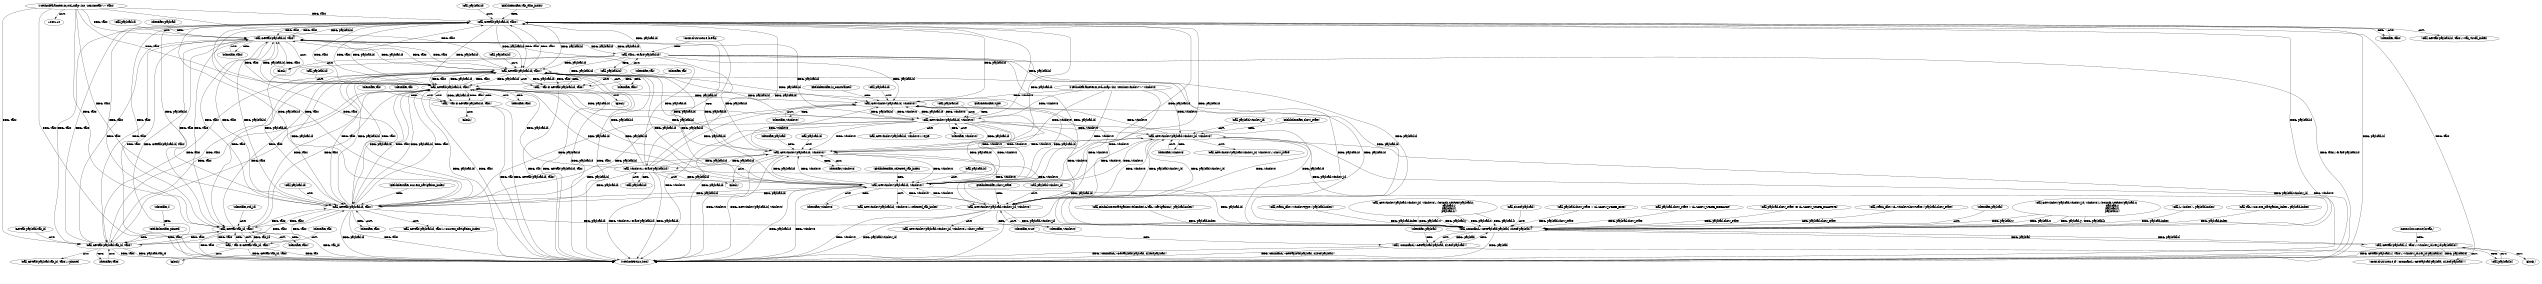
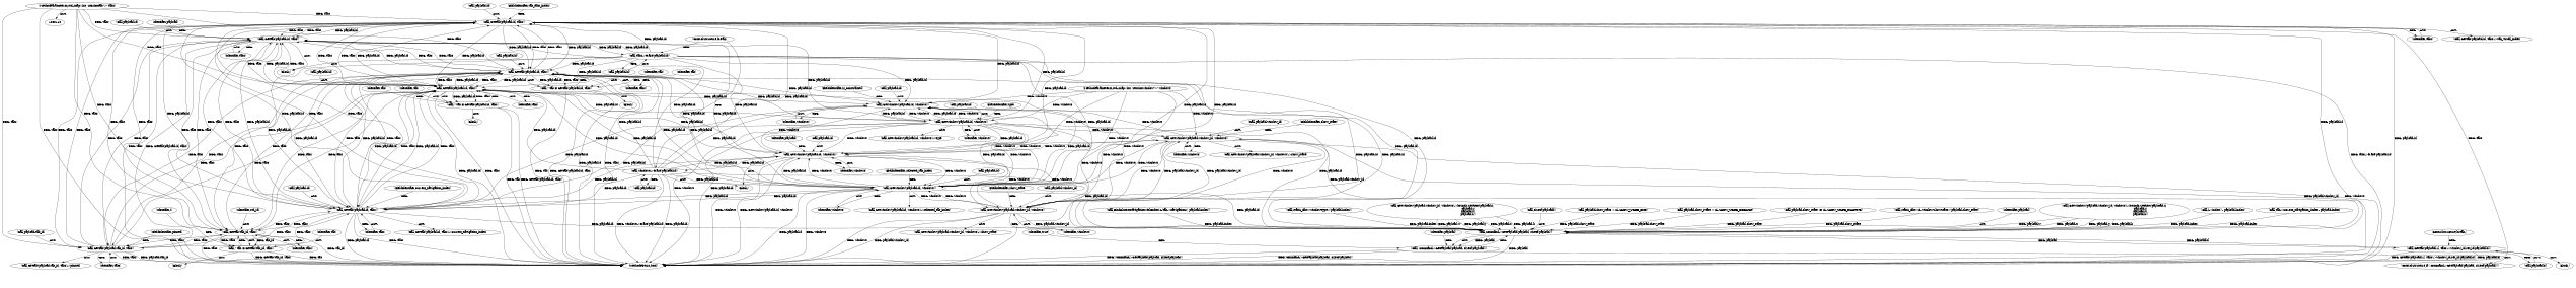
  digraph {
    fontname="DejaVu Serif"
    node [fontname="DejaVu Serif"]
    edge [fontname="DejaVu Serif"]
    n1 [label="(MethodParameterIn,std::map<int, SessionTab*>* tabs)"]
    n2 [label="(Call,GetTab(payload.id, tabs))"]
    n3 [label="(Call,GetTab(payload.id, tabs))"]
    n4 [label="(Call,GetTab(payload.id, tabs))"]
    n5 [label="(Call,GetTab(payload.id, tabs))"]
    n6 [label="(Call,GetTab(tab_id, tabs))"]
    n7 [label="(Call,GetTab(payload.id, tabs))"]
    n8 [label="(Call,GetTab(payload.tab_id, tabs))"]
    n9 [label="(MethodReturn,bool)"]
    n10 [label=1000110]
    n11 [label="(Call,command->GetPayload(payload, sizeof(payload)))"]
    n12 [label="(Call,GetWindow(payload.id, windows))"]
    n13 [label="(Call,GetWindow(payload.id, windows))"]
    n14 [label="(Call,GetWindow(payload.id, windows))"]
    n15 [label="(Identifier,tabs)"]
    n16 [label="(Call,GetTab(payload.id, tabs)->tab_visual_index)"]
    n17 [label="(Call,tabs->erase(payload.id))"]
    n18 [label="(Block,)"]
    n19 [label="(Identifier,tabs)"]
    n20 [label="(Call,* tab = GetTab(payload.id, tabs))"]
    n21 [label="(Identifier,tabs)"]
    n22 [label="(Call,* tab = GetTab(payload.id, tabs))"]
    n23 [label="(Identifier,tabs)"]
    n24 [label="(Call,* tab = GetTab(tab_id, tabs))"]
    n25 [label="(Identifier,tabs)"]
    n26 [label="(Identifier,tabs)"]
    n27 [label="(Call,GetTab(payload.id, tabs)->current_navigation_index)"]
    n28 [label="(Call,GetTab(payload.tab_id, tabs)->pinned)"]
    n29 [label="(Identifier,tabs)"]
    n30 [label="(Call,!command->GetPayload(payload, sizeof(payload)))"]
    n31 [label="(Call,GetTab(payload[1], tabs)->window_id.set_id(payload[0]))"]
    n32 [label="(Call,GetWindow(payload.window_id, windows))"]
    n33 [label="(Call,GetWindow(payload.window_id, windows))"]
    n34 [label="(Call,windows->erase(payload.id))"]
    n35 [label="(Block,)"]
    n36 [label="(Identifier,windows)"]
    n37 [label="(Identifier,windows)"]
    n38 [label="(Call,GetWindow(payload.id, windows)->selected_tab_index)"]
    n39 [label="(Call,GetWindow(payload.id, windows))"]
    n40 [label="(Identifier,windows)"]
    n41 [label="(ControlStructure,if (!command->GetPayload(payload, sizeof(payload))))"]
    n42 [label="(Block,)"]
    n43 [label="(Call,payload[0])"]
    n44 [label="(Call,sizeof(payload))"]
    n45 [label="(Call,payload.id)"]
    n46 [label="(Identifier,windows)"]
    n47 [label="(Call,GetWindow(payload.window_id, windows)->show_state)"]
    n48 [label="(Identifier,windows)"]
    n49 [label="(Call,GetWindow(payload.window_id, windows)->show_state)"]
    n50 [label="(Call,payload.id)"]
    n51 [label="(Block,)"]
    n52 [label="(Block,)"]
    n53 [label="(Block,)"]
    n54 [label="(Call,GetWindow(payload.id, windows)->type)"]
    n55 [label="(Identifier,windows)"]
    n56 [label="(Identifier,tab)"]
    n57 [label="(Identifier,i)"]
    n58 [label="(Call,payload.id)"]
    n59 [label="(MethodParameterIn,std::map<int, SessionWindow*>* windows)"]
    n60 [label="(Call,payload.window_id)"]
    n61 [label="(Identifier,tab)"]
    n62 [label="(Call,payload.id)"]
    n63 [label="(Call,payload.show_state < ui::SHOW_STATE_END)"]
-   n64 [label="(GetTab,payload.tab_id)"]
+   n64 [label="(Call,payload.tab_id)"]
    n65 [label="(Identifier,payload)"]
    n66 [label="(Call,payload.show_state > ui::SHOW_STATE_DEFAULT)"]
    n67 [label="(Identifier,std_id)"]
    n68 [label="(FieldIdentifier,show_state)"]
    n69 [label="(FieldIdentifier,is_constrained)"]
    n70 [label="(Call,payload.show_state != ui::SHOW_STATE_INACTIVE)"]
    n71 [label="(FieldIdentifier,type)"]
    n72 [label="(ControlStructure,break;)"]
    n73 [label="(Call,payload.id)"]
    n74 [label="(Identifier,true)"]
    n75 [label="(FieldIdentifier,show_state)"]
    n76 [label="(Identifier,tab)"]
    n77 [label="(Call,payload.id)"]
    n78 [label="(FieldIdentifier,current_navigation_index)"]
    n79 [label="(Call,static_cast<ui::WindowShowState>(payload.show_state))"]
    n80 [label="(Identifier,payload)"]
    n81 [label="(Identifier,tab)"]
    n82 [label="(Call,GetWindow(payload.window_id, windows)->bounds.SetRect(payload.x,\n                                                              payload.y,\n                                                              payload.w,\n                                                              payload.h))"]
    n83 [label="(Call,payload.id)"]
    n84 [label="(ControlStructure,break;)"]
    n85 [label="(Call,i->index() - payload.index)"]
    n86 [label="(FieldIdentifier,tab_tabs_index)"]
    n87 [label="(FieldIdentifier,selected_tab_index)"]
    n88 [label="(Call,payload.id)"]
    n89 [label="(Call,tab->current_navigation_index - payload.index)"]
    n90 [label="(Identifier,tab)"]
    n91 [label="(Call,GetWindow(payload.window_id, windows)->bounds.SetRect(payload.x,\n                                                              payload.y,\n                                                              payload.w,\n                                                              payload.h))"]
    n92 [label="(FieldIdentifier,pinned)"]
    n93 [label="(Call,payload.id)"]
    n94 [label="(Call,payload.id)"]
    n95 [label="(Call,FindClosestNavigationWithIndex(&(tab->navigations), payload.index))"]
    n96 [label="(Call,payload.id)"]
    n97 [label="(Identifier,payload)"]
    n98 [label="(Call,static_cast<WindowType>(payload.index))"]
    n99 [label="(Identifier,payload)"]
    n100 [label="(Call,payload.window_id)"]
    n1 -> n2 [label="DDG: tabs"]
    n1 -> n3 [label="DDG: tabs"]
    n1 -> n4 [label="DDG: tabs"]
    n1 -> n5 [label="DDG: tabs"]
    n1 -> n6 [label="DDG: tabs"]
    n1 -> n7 [label="DDG: tabs"]
    n1 -> n8 [label="DDG: tabs"]
    n1 -> n9 [label="DDG: tabs"]
    n1 -> n10 [label="AST: "]
    n2 -> n3 [label="DDG: payload.id"]
    n2 -> n3 [label="DDG: tabs"]
    n2 -> n4 [label="DDG: payload.id"]
    n2 -> n4 [label="DDG: tabs"]
    n2 -> n5 [label="DDG: payload.id"]
    n2 -> n5 [label="DDG: tabs"]
    n2 -> n6 [label="DDG: tabs"]
    n2 -> n7 [label="DDG: payload.id"]
    n2 -> n7 [label="DDG: tabs"]
    n2 -> n8 [label="DDG: tabs"]
    n2 -> n9 [label="DDG: payload.id"]
    n2 -> n9 [label="DDG: tabs"]
    n2 -> n11 [label="DDG: payload.id"]
    n2 -> n12 [label="DDG: payload.id"]
    n2 -> n13 [label="DDG: payload.id"]
    n2 -> n14 [label="DDG: payload.id"]
    n2 -> n15 [label="CFG: "]
    n2 -> n16 [label="AST: "]
    n3 -> n2 [label="DDG: tabs"]
    n3 -> n4 [label="DDG: tabs"]
    n3 -> n5 [label="DDG: tabs"]
    n3 -> n6 [label="DDG: tabs"]
    n3 -> n7 [label="DDG: tabs"]
    n3 -> n8 [label="DDG: tabs"]
    n3 -> n9 [label="DDG: tabs"]
    n3 -> n9 [label="DDG: GetTab(payload.id, tabs)"]
    n3 -> n17 [label="DDG: payload.id"]
    n3 -> n18 [label="AST: "]
    n3 -> n19 [label="CFG: "]
    n4 -> n2 [label="DDG: payload.id"]
    n4 -> n2 [label="DDG: tabs"]
    n4 -> n3 [label="DDG: payload.id"]
    n4 -> n3 [label="DDG: tabs"]
    n4 -> n5 [label="DDG: payload.id"]
    n4 -> n5 [label="DDG: tabs"]
    n4 -> n6 [label="DDG: tabs"]
    n4 -> n7 [label="DDG: payload.id"]
    n4 -> n7 [label="DDG: tabs"]
    n4 -> n8 [label="DDG: tabs"]
    n4 -> n9 [label="DDG: payload.id"]
    n4 -> n9 [label="DDG: tabs"]
    n4 -> n11 [label="DDG: payload.id"]
    n4 -> n12 [label="DDG: payload.id"]
    n4 -> n13 [label="DDG: payload.id"]
    n4 -> n14 [label="DDG: payload.id"]
    n4 -> n20 [label="AST: "]
    n4 -> n20 [label="DDG: payload.id"]
    n4 -> n20 [label="DDG: tabs"]
    n4 -> n21 [label="CFG: "]
    n5 -> n2 [label="DDG: payload.id"]
    n5 -> n2 [label="DDG: tabs"]
    n5 -> n3 [label="DDG: payload.id"]
    n5 -> n3 [label="DDG: tabs"]
    n5 -> n4 [label="DDG: payload.id"]
    n5 -> n4 [label="DDG: tabs"]
    n5 -> n6 [label="DDG: tabs"]
    n5 -> n7 [label="DDG: payload.id"]
    n5 -> n7 [label="DDG: tabs"]
    n5 -> n8 [label="DDG: tabs"]
    n5 -> n9 [label="DDG: payload.id"]
    n5 -> n9 [label="DDG: tabs"]
    n5 -> n11 [label="DDG: payload.id"]
    n5 -> n12 [label="DDG: payload.id"]
    n5 -> n13 [label="DDG: payload.id"]
    n5 -> n14 [label="DDG: payload.id"]
    n5 -> n22 [label="AST: "]
    n5 -> n22 [label="DDG: payload.id"]
    n5 -> n22 [label="DDG: tabs"]
    n5 -> n23 [label="CFG: "]
    n6 -> n2 [label="DDG: tabs"]
    n6 -> n3 [label="DDG: tabs"]
    n6 -> n4 [label="DDG: tabs"]
    n6 -> n5 [label="DDG: tabs"]
    n6 -> n7 [label="DDG: tabs"]
    n6 -> n8 [label="DDG: tabs"]
    n6 -> n9 [label="DDG: tab_id"]
    n6 -> n9 [label="DDG: tabs"]
    n6 -> n24 [label="AST: "]
    n6 -> n24 [label="DDG: tab_id"]
    n6 -> n24 [label="DDG: tabs"]
    n6 -> n25 [label="CFG: "]
    n7 -> n2 [label="DDG: payload.id"]
    n7 -> n2 [label="DDG: tabs"]
    n7 -> n3 [label="DDG: payload.id"]
    n7 -> n3 [label="DDG: tabs"]
    n7 -> n4 [label="DDG: payload.id"]
    n7 -> n4 [label="DDG: tabs"]
    n7 -> n5 [label="DDG: payload.id"]
    n7 -> n5 [label="DDG: tabs"]
    n7 -> n6 [label="DDG: tabs"]
    n7 -> n8 [label="DDG: tabs"]
    n7 -> n9 [label="DDG: payload.id"]
    n7 -> n9 [label="DDG: tabs"]
    n7 -> n11 [label="DDG: payload.id"]
    n7 -> n12 [label="DDG: payload.id"]
    n7 -> n13 [label="DDG: payload.id"]
    n7 -> n14 [label="DDG: payload.id"]
    n7 -> n26 [label="CFG: "]
    n7 -> n27 [label="AST: "]
    n8 -> n2 [label="DDG: tabs"]
    n8 -> n3 [label="DDG: tabs"]
    n8 -> n4 [label="DDG: tabs"]
    n8 -> n5 [label="DDG: tabs"]
    n8 -> n6 [label="DDG: tabs"]
    n8 -> n7 [label="DDG: tabs"]
    n8 -> n9 [label="DDG: tabs"]
    n8 -> n9 [label="DDG: payload.tab_id"]
    n8 -> n28 [label="AST: "]
    n8 -> n29 [label="CFG: "]
    n11 -> n9 [label="DDG: payload"]
    n11 -> n30 [label="AST: "]
    n11 -> n30 [label="DDG: payload"]
    n11 -> n31 [label="DDG: payload"]
    n12 -> n9 [label="DDG: windows"]
    n12 -> n9 [label="DDG: GetWindow(payload.id, windows)"]
    n12 -> n13 [label="DDG: windows"]
    n12 -> n14 [label="DDG: windows"]
    n12 -> n32 [label="DDG: windows"]
    n12 -> n33 [label="DDG: windows"]
    n12 -> n34 [label="DDG: payload.id"]
    n12 -> n35 [label="AST: "]
    n12 -> n36 [label="CFG: "]
    n13 -> n2 [label="DDG: payload.id"]
    n13 -> n3 [label="DDG: payload.id"]
    n13 -> n4 [label="DDG: payload.id"]
    n13 -> n5 [label="DDG: payload.id"]
    n13 -> n7 [label="DDG: payload.id"]
    n13 -> n9 [label="DDG: payload.id"]
    n13 -> n9 [label="DDG: windows"]
    n13 -> n11 [label="DDG: payload.id"]
    n13 -> n12 [label="DDG: payload.id"]
    n13 -> n12 [label="DDG: windows"]
    n13 -> n14 [label="DDG: payload.id"]
    n13 -> n14 [label="DDG: windows"]
    n13 -> n32 [label="DDG: windows"]
    n13 -> n33 [label="DDG: windows"]
    n13 -> n37 [label="CFG: "]
    n13 -> n38 [label="AST: "]
    n14 -> n39 [label="DDG: payload.id"]
    n14 -> n39 [label="DDG: windows"]
    n14 -> n40 [label="CFG: "]
    n15 -> n2 [label="AST: "]
    n17 -> n2 [label="DDG: payload.id"]
    n17 -> n3 [label="DDG: payload.id"]
    n17 -> n4 [label="DDG: payload.id"]
    n17 -> n5 [label="DDG: payload.id"]
    n17 -> n7 [label="DDG: payload.id"]
    n17 -> n9 [label="DDG: payload.id"]
    n17 -> n9 [label="DDG: tabs->erase(payload.id)"]
    n17 -> n11 [label="DDG: payload.id"]
    n17 -> n12 [label="DDG: payload.id"]
    n17 -> n13 [label="DDG: payload.id"]
    n17 -> n14 [label="DDG: payload.id"]
    n17 -> n18 [label="AST: "]
    n17 -> n45 [label="CFG: "]
    n19 -> n3 [label="AST: "]
    n20 -> n4 [label="CFG: "]
    n20 -> n9 [label="DDG: GetTab(payload.id, tabs)"]
    n20 -> n9 [label="DDG: tab"]
    n20 -> n51 [label="AST: "]
    n21 -> n4 [label="AST: "]
    n22 -> n5 [label="CFG: "]
    n22 -> n9 [label="DDG: GetTab(payload.id, tabs)"]
    n22 -> n9 [label="DDG: tab"]
    n22 -> n52 [label="AST: "]
    n23 -> n5 [label="AST: "]
    n24 -> n6 [label="CFG: "]
    n24 -> n9 [label="DDG: tab"]
    n24 -> n9 [label="DDG: GetTab(tab_id, tabs)"]
    n24 -> n53 [label="AST: "]
    n25 -> n6 [label="AST: "]
    n26 -> n7 [label="AST: "]
    n29 -> n8 [label="AST: "]
    n30 -> n9 [label="DDG: command->GetPayload(payload, sizeof(payload))"]
    n30 -> n9 [label="DDG: !command->GetPayload(payload, sizeof(payload))"]
    n30 -> n11 [label="CFG: "]
    n30 -> n41 [label="AST: "]
    n31 -> n9 [label="DDG: payload[0]"]
    n31 -> n9 [label="DDG: GetTab(payload[1], tabs)->window_id.set_id(payload[0])"]
    n31 -> n11 [label="DDG: payload[0]"]
    n31 -> n42 [label="AST: "]
    n31 -> n43 [label="CFG: "]
    n32 -> n9 [label="DDG: windows"]
    n32 -> n9 [label="DDG: payload.window_id"]
    n32 -> n11 [label="DDG: payload.window_id"]
    n32 -> n12 [label="DDG: windows"]
    n32 -> n13 [label="DDG: windows"]
    n32 -> n14 [label="DDG: windows"]
    n32 -> n33 [label="DDG: payload.window_id"]
    n32 -> n33 [label="DDG: windows"]
    n32 -> n46 [label="CFG: "]
    n32 -> n47 [label="AST: "]
    n33 -> n9 [label="DDG: payload.window_id"]
    n33 -> n9 [label="DDG: windows"]
    n33 -> n11 [label="DDG: payload.window_id"]
    n33 -> n12 [label="DDG: windows"]
    n33 -> n13 [label="DDG: windows"]
    n33 -> n14 [label="DDG: windows"]
    n33 -> n32 [label="DDG: payload.window_id"]
    n33 -> n32 [label="DDG: windows"]
    n33 -> n48 [label="CFG: "]
    n33 -> n49 [label="AST: "]
    n34 -> n2 [label="DDG: payload.id"]
    n34 -> n3 [label="DDG: payload.id"]
    n34 -> n4 [label="DDG: payload.id"]
    n34 -> n5 [label="DDG: payload.id"]
    n34 -> n7 [label="DDG: payload.id"]
    n34 -> n9 [label="DDG: payload.id"]
    n34 -> n9 [label="DDG: windows->erase(payload.id)"]
    n34 -> n11 [label="DDG: payload.id"]
    n34 -> n12 [label="DDG: payload.id"]
    n34 -> n13 [label="DDG: payload.id"]
    n34 -> n14 [label="DDG: payload.id"]
    n34 -> n35 [label="AST: "]
    n34 -> n50 [label="CFG: "]
    n36 -> n12 [label="AST: "]
    n37 -> n13 [label="AST: "]
    n39 -> n2 [label="DDG: payload.id"]
    n39 -> n3 [label="DDG: payload.id"]
    n39 -> n4 [label="DDG: payload.id"]
    n39 -> n5 [label="DDG: payload.id"]
    n39 -> n7 [label="DDG: payload.id"]
    n39 -> n9 [label="DDG: payload.id"]
    n39 -> n9 [label="DDG: windows"]
    n39 -> n11 [label="DDG: payload.id"]
    n39 -> n12 [label="DDG: payload.id"]
    n39 -> n12 [label="DDG: windows"]
    n39 -> n13 [label="DDG: payload.id"]
    n39 -> n13 [label="DDG: windows"]
    n39 -> n14 [label="DDG: payload.id"]
    n39 -> n14 [label="DDG: windows"]
    n39 -> n32 [label="DDG: windows"]
    n39 -> n33 [label="DDG: windows"]
    n39 -> n54 [label="AST: "]
    n39 -> n55 [label="CFG: "]
    n40 -> n14 [label="AST: "]
    n43 -> n31 [label="AST: "]
    n44 -> n11 [label="AST: "]
    n45 -> n17 [label="AST: "]
    n46 -> n32 [label="AST: "]
    n48 -> n33 [label="AST: "]
    n50 -> n34 [label="AST: "]
    n55 -> n39 [label="AST: "]
    n56 -> n20 [label="CFG: "]
-   n57 -> n92 [label="CFG: "]
+   n57 -> n24 [label="CFG: "]
    n58 -> n2 [label="AST: "]
    n59 -> n12 [label="DDG: windows"]
    n59 -> n13 [label="DDG: windows"]
    n59 -> n14 [label="DDG: windows"]
    n59 -> n32 [label="DDG: windows"]
    n59 -> n33 [label="DDG: windows"]
    n59 -> n39 [label="DDG: windows"]
    n60 -> n33 [label="AST: "]
    n61 -> n22 [label="AST: "]
    n62 -> n39 [label="AST: "]
    n63 -> n11 [label="DDG: payload.show_state"]
    n64 -> n8 [label="AST: "]
    n65 -> n12 [label="CFG: "]
    n66 -> n11 [label="DDG: payload.show_state"]
    n67 -> n6 [label="AST: "]
    n68 -> n32 [label="CFG: "]
    n69 -> n14 [label="CFG: "]
    n70 -> n11 [label="DDG: payload.show_state"]
    n71 -> n39 [label="CFG: "]
    n72 -> n17 [label="CFG: "]
    n72 -> n34 [label="CFG: "]
    n73 -> n5 [label="AST: "]
    n74 -> n30 [label="CFG: "]
    n75 -> n33 [label="CFG: "]
    n76 -> n24 [label="AST: "]
    n77 -> n4 [label="AST: "]
    n78 -> n7 [label="CFG: "]
-   n79 -> n11 [label="CFG: payload.show_state"]
+   n79 -> n11 [label="DDG: payload.show_state"]
    n80 -> n11 [label="AST: "]
    n81 -> n22 [label="CFG: "]
    n82 -> n11 [label="DDG: payload.y"]
    n82 -> n11 [label="DDG: payload.h"]
    n82 -> n11 [label="DDG: payload.w"]
    n82 -> n11 [label="DDG: payload.x"]
    n83 -> n12 [label="AST: "]
    n84 -> n31 [label="CFG: "]
    n85 -> n11 [label="DDG: payload.index"]
    n86 -> n2 [label="CFG: "]
    n87 -> n13 [label="CFG: "]
    n88 -> n7 [label="AST: "]
    n89 -> n11 [label="DDG: payload.index"]
    n90 -> n20 [label="AST: "]
    n91 -> n11 [label="DDG: payload.w"]
    n91 -> n11 [label="DDG: payload.y"]
    n91 -> n11 [label="DDG: payload.x"]
    n91 -> n11 [label="DDG: payload.h"]
    n92 -> n8 [label="CFG: "]
    n93 -> n3 [label="AST: "]
    n94 -> n14 [label="AST: "]
    n95 -> n11 [label="DDG: payload.index"]
    n96 -> n13 [label="AST: "]
    n97 -> n30 [label="CFG: "]
    n98 -> n11 [label="DDG: payload.index"]
    n99 -> n3 [label="CFG: "]
    n100 -> n32 [label="AST: "]
  }
